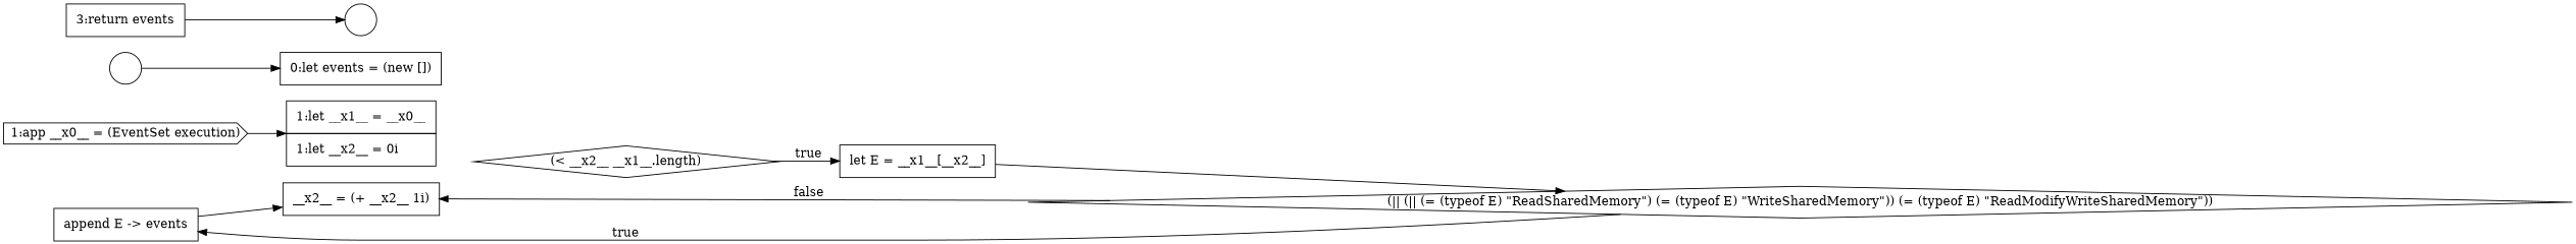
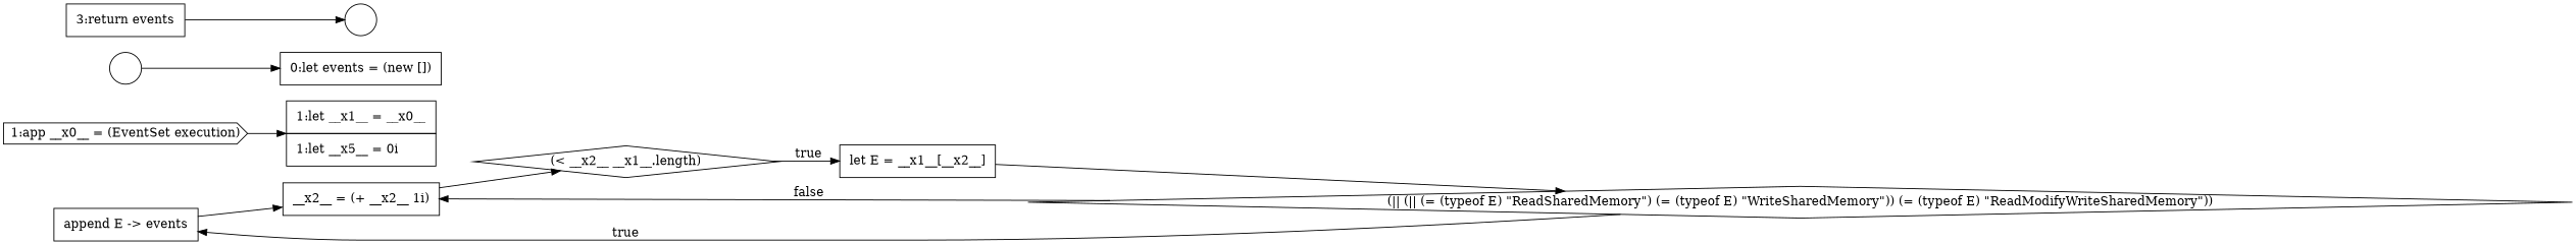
  digraph {
    rankdir=LR
    node [color=black fillcolor=white margin=0 shape=none style=filled]
    edge [color=black]
    n1 [label=<<font color="black">     <table border="0" cellborder="1" cellspacing="0" cellpadding="10">       <tr><td align="left">append E -&gt; events</td></tr>     </table>   </font>>]
    n2 [label=<<font color="black">     <table border="0" cellborder="1" cellspacing="0" cellpadding="10">       <tr><td align="left">__x2__ = (+ __x2__ 1i)</td></tr>     </table>   </font>>]
    n3 [label=<<font color="black">(&lt; __x2__ __x1__.length)</font>> shape=diamond margin=""]
-   n4 [label=<<font color="black">     <table border="0" cellborder="1" cellspacing="0" cellpadding="10">       <tr><td align="left">1:let __x1__ = __x0__</td></tr>       <tr><td align="left">1:let __x2__ = 0i</td></tr>     </table>   </font>>]
+   n4 [label=<<font color="black">     <table border="0" cellborder="1" cellspacing="0" cellpadding="10">       <tr><td align="left">1:let __x1__ = __x0__</td></tr>       <tr><td align="left">1:let __x5__ = 0i</td></tr>     </table>   </font>>]
    n5 [label=<<font color="black">     <table border="0" cellborder="1" cellspacing="0" cellpadding="10">       <tr><td align="left">let E = __x1__[__x2__]</td></tr>     </table>   </font>>]
    n6 [label=" " shape=circle margin=""]
    n7 [label=<<font color="black">     <table border="0" cellborder="1" cellspacing="0" cellpadding="10">       <tr><td align="left">0:let events = (new [])</td></tr>     </table>   </font>>]
    n8 [label=<<font color="black">(|| (|| (= (typeof E) &quot;ReadSharedMemory&quot;) (= (typeof E) &quot;WriteSharedMemory&quot;)) (= (typeof E) &quot;ReadModifyWriteSharedMemory&quot;))</font>> shape=diamond margin=""]
    n9 [label=<<font color="black">     <table border="0" cellborder="1" cellspacing="0" cellpadding="10">       <tr><td align="left">3:return events</td></tr>     </table>   </font>>]
    n10 [label=" " shape=circle margin=""]
    n11 [label=<<font color="black">1:app __x0__ = (EventSet execution)</font>> shape=cds margin=""]
    n1 -> n2
+   n2 -> n3
    n3 -> n5 [label=<<font color="black">true</font>>]
    n5 -> n8
    n6 -> n7
    n8 -> n1 [label=<<font color="black">true</font>>]
    n8 -> n2 [label=<<font color="black">false</font>>]
    n9 -> n10
    n11 -> n4
  }
